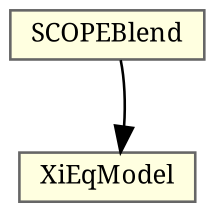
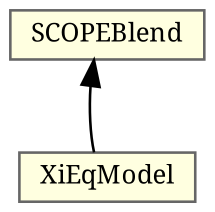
  digraph {
    fontname="Noto Serif"
    node [color=gray40 fillcolor=lightyellow fontname="Noto Serif" fontsize=10 shape=box style=filled]
    n1 [fontcolor=black height=0.2 label=SCOPEBlend width=0.4]
    n2 [height=0.2 label=XiEqModel width=0.4]
-   n2 -> n1 [color=black dir=back fontname="Noto Serif" fontsize=10 labelfontname=Helvetica labelfontsize=10 style=solid]
+   n1 -> n2 [color=black dir=back fontname="Noto Serif" fontsize=10 labelfontname=Helvetica labelfontsize=10 style=solid]
  }
